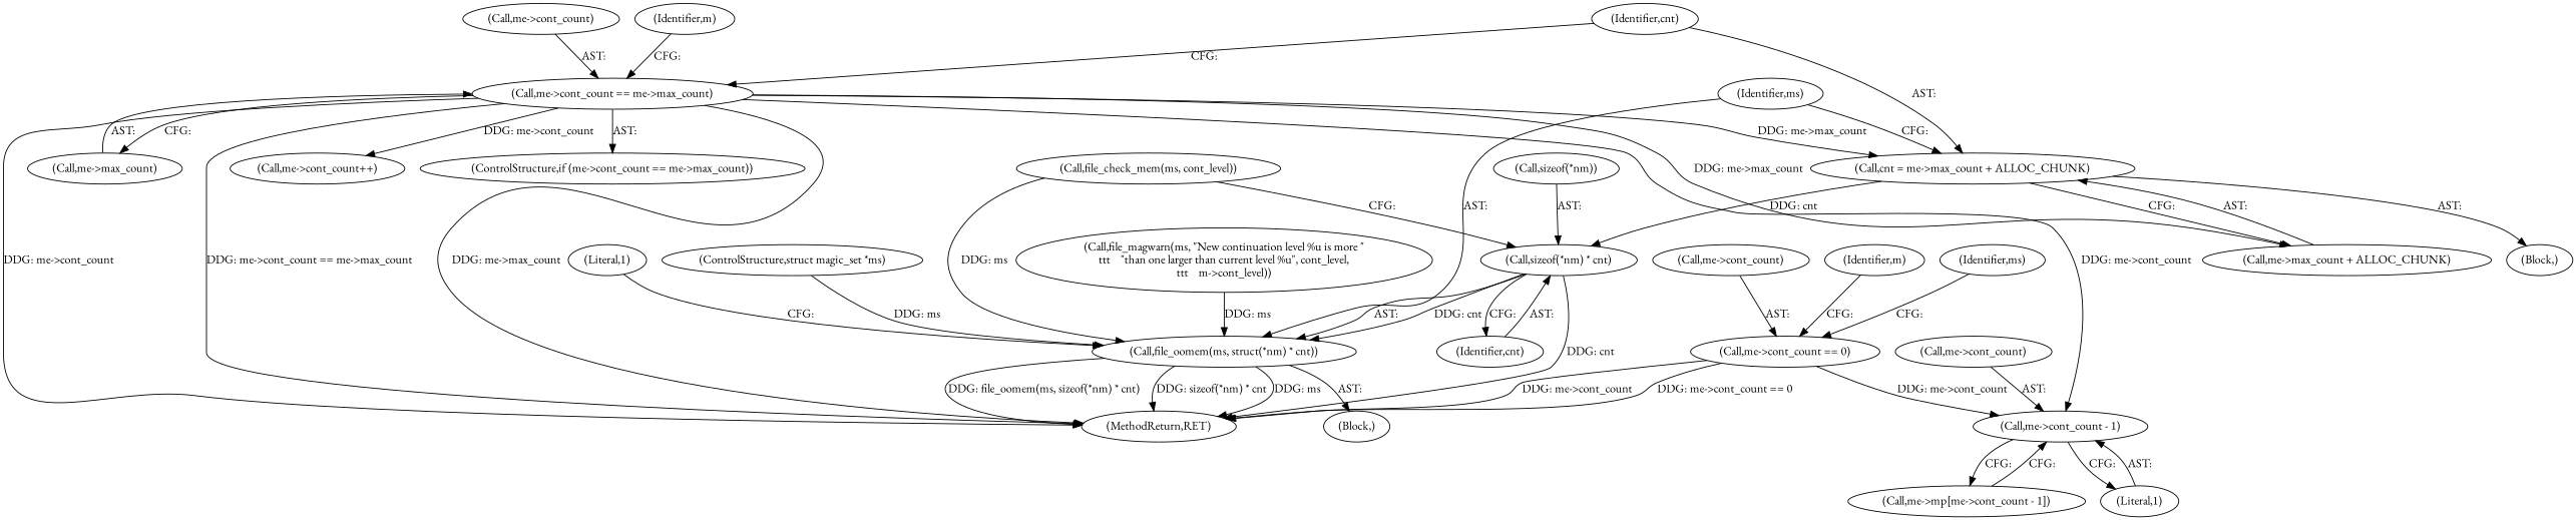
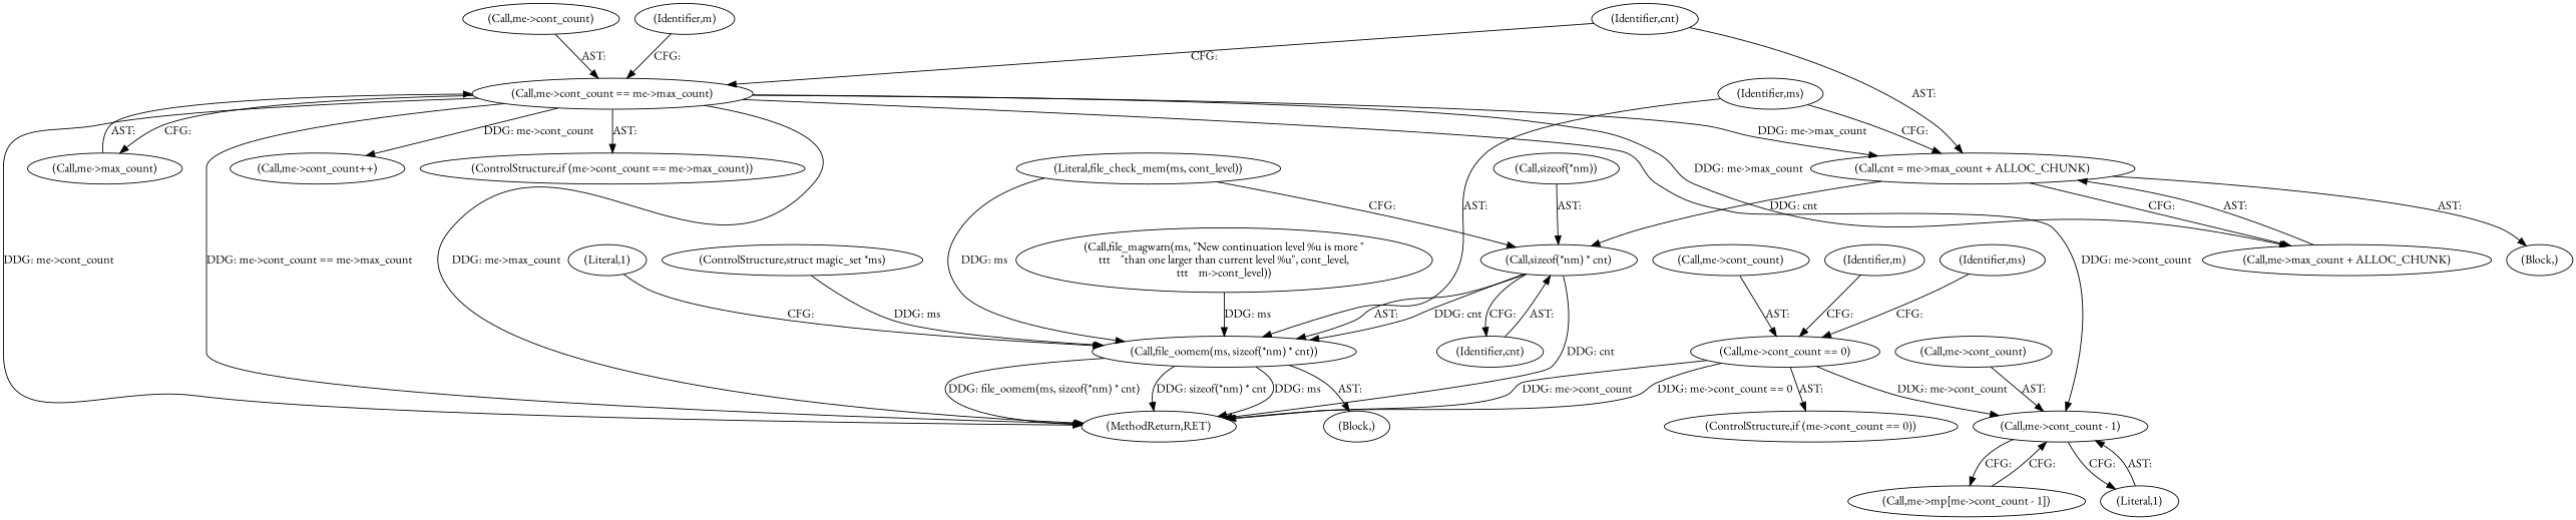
  digraph {
    fontname="EB Garamond"
    node [fontname="EB Garamond"]
    edge [fontname="EB Garamond"]
    n1 [label="(Call,sizeof(*nm) * cnt)"]
-   n2 [label="(Call,file_oomem(ms, struct(*nm) * cnt))"]
+   n2 [label="(Call,file_oomem(ms, sizeof(*nm) * cnt))"]
    n3 [label="(Identifier,cnt)"]
    n4 [label="(MethodReturn,RET)"]
    n5 [label="(Block,)"]
    n6 [label="(Call,cnt = me->max_count + ALLOC_CHUNK)"]
    n7 [label="(Call,me->max_count + ALLOC_CHUNK)"]
    n8 [label="(Block,)"]
    n9 [label="(Call,me->cont_count == me->max_count)"]
    n10 [label="(Call,me->max_count)"]
    n11 [label="(Call,me->cont_count++)"]
    n12 [label="(ControlStructure,if (me->cont_count == me->max_count))"]
    n13 [label="(Call,me->cont_count - 1)"]
    n14 [label="(Call,me->mp[me->cont_count - 1])"]
    n15 [label="(Literal,1)"]
    n16 [label="(Call,me->cont_count == 0)"]
+   n17 [label="(ControlStructure,if (me->cont_count == 0))"]
    n18 [label="(Identifier,ms)"]
    n19 [label="(ControlStructure,struct magic_set *ms)"]
    n20 [label="(Call,sizeof(*nm))"]
    n21 [label="(Call,me->cont_count)"]
    n22 [label="(Identifier,m)"]
    n23 [label="(Identifier,m)"]
    n24 [label="(Identifier,ms)"]
-   n25 [label="(Call,file_check_mem(ms, cont_level))"]
+   n25 [label="(Literal,file_check_mem(ms, cont_level))"]
    n26 [label="(Call,file_magwarn(ms, \"New continuation level %u is more \"\n\t\t\t    \"than one larger than current level %u\", cont_level,\n\t\t\t    m->cont_level))"]
    n27 [label="(Call,me->cont_count)"]
    n28 [label="(Call,me->cont_count)"]
    n29 [label="(Identifier,cnt)"]
    n30 [label="(Literal,1)"]
    n1 -> n2 [label="AST: "]
    n1 -> n2 [label="DDG: cnt"]
    n1 -> n3 [label="CFG: "]
    n1 -> n4 [label="DDG: cnt"]
    n2 -> n4 [label="DDG: ms"]
    n2 -> n4 [label="DDG: file_oomem(ms, sizeof(*nm) * cnt)"]
    n2 -> n4 [label="DDG: sizeof(*nm) * cnt"]
    n2 -> n5 [label="AST: "]
    n3 -> n1 [label="AST: "]
    n6 -> n1 [label="DDG: cnt"]
    n6 -> n7 [label="CFG: "]
    n6 -> n8 [label="AST: "]
    n7 -> n6 [label="AST: "]
    n9 -> n4 [label="DDG: me->cont_count"]
    n9 -> n4 [label="DDG: me->max_count"]
    n9 -> n4 [label="DDG: me->cont_count == me->max_count"]
    n9 -> n6 [label="DDG: me->max_count"]
    n9 -> n7 [label="DDG: me->max_count"]
    n9 -> n10 [label="CFG: "]
    n9 -> n11 [label="DDG: me->cont_count"]
    n9 -> n12 [label="AST: "]
    n9 -> n13 [label="DDG: me->cont_count"]
    n10 -> n9 [label="AST: "]
    n13 -> n14 [label="CFG: "]
    n13 -> n15 [label="CFG: "]
    n14 -> n13 [label="CFG: "]
    n15 -> n13 [label="AST: "]
    n16 -> n4 [label="DDG: me->cont_count == 0"]
    n16 -> n4 [label="DDG: me->cont_count"]
    n16 -> n13 [label="DDG: me->cont_count"]
+   n16 -> n17 [label="AST: "]
    n18 -> n2 [label="AST: "]
    n18 -> n6 [label="CFG: "]
    n19 -> n2 [label="DDG: ms"]
    n20 -> n1 [label="AST: "]
    n21 -> n9 [label="AST: "]
    n22 -> n9 [label="CFG: "]
    n23 -> n16 [label="CFG: "]
    n24 -> n16 [label="CFG: "]
    n25 -> n1 [label="CFG: "]
    n25 -> n2 [label="DDG: ms"]
    n26 -> n2 [label="DDG: ms"]
    n27 -> n13 [label="AST: "]
    n28 -> n16 [label="AST: "]
    n29 -> n6 [label="AST: "]
    n29 -> n9 [label="CFG: "]
    n30 -> n2 [label="CFG: "]
  }
